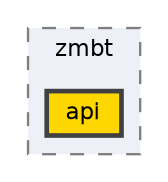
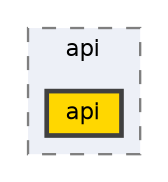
  digraph {
    compound=true
    n1 [color=grey25 fillcolor=gold fontname=Helvetica fontsize=10 height=0.2 label=api shape=box style="filled,bold" width=0.4]
    subgraph cluster_1 {
      bgcolor="#edf0f7"
      fontname=Helvetica
      fontsize=10
-     label=zmbt
+     label=api
      pencolor=grey50
      style="filled,dashed"
      n1
    }
  }
